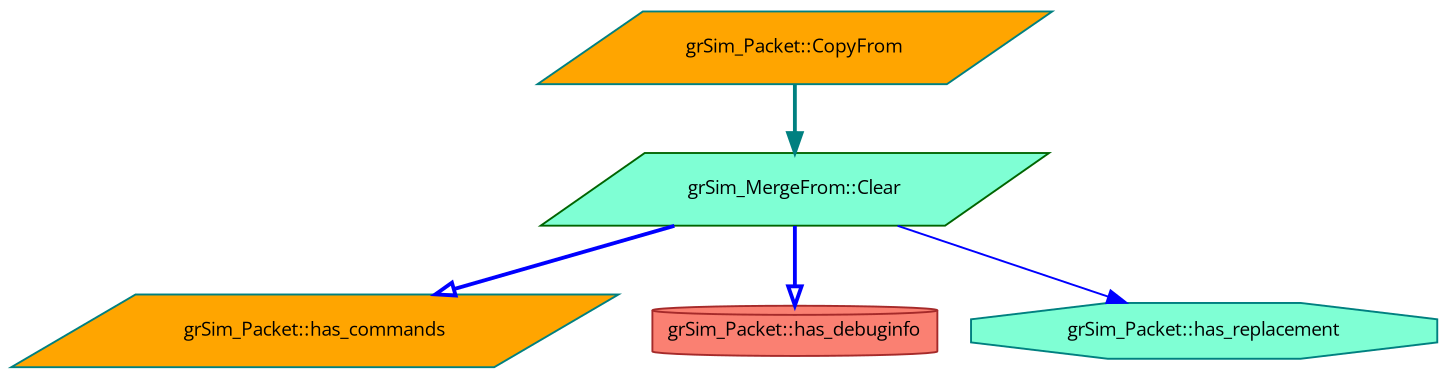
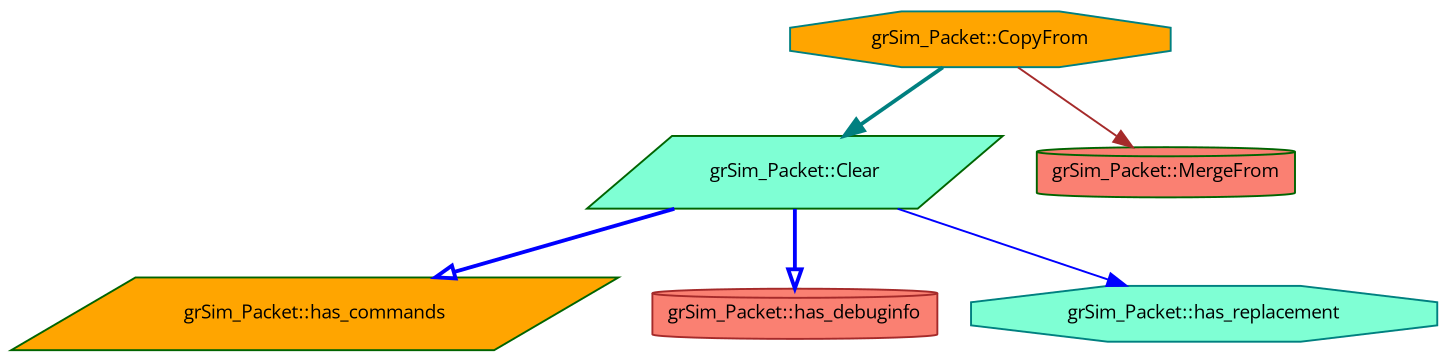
  digraph {
    fontname="Open Sans"
    rankdir=TB
    node [color=teal fillcolor=orange fontname="Open Sans" fontsize=10 shape=octagon style=filled]
    edge [arrowhead=normal color=blue fontname="Open Sans" fontsize=10 labelfontname=Helvetica labelfontsize=10 style=bold]
-   n1 [fontcolor=black height=0.2 label="grSim_Packet::CopyFrom" shape=parallelogram width=0.4]
-   n2 [color=darkgreen fillcolor=aquamarine height=0.2 label="grSim_MergeFrom::Clear" shape=parallelogram width=0.4]
-   n4 [height=0.2 label="grSim_Packet::has_commands" shape=parallelogram width=0.4]
+   n1 [fontcolor=black height=0.2 label="grSim_Packet::CopyFrom" width=0.4]
+   n2 [color=darkgreen fillcolor=aquamarine height=0.2 label="grSim_Packet::Clear" shape=parallelogram width=0.4]
+   n3 [color=darkgreen fillcolor=salmon height=0.2 label="grSim_Packet::MergeFrom" shape=cylinder width=0.4]
+   n4 [color=darkgreen height=0.2 label="grSim_Packet::has_commands" shape=parallelogram width=0.4]
    n5 [color=brown fillcolor=salmon height=0.2 label="grSim_Packet::has_debuginfo" shape=cylinder width=0.4]
    n6 [fillcolor=aquamarine height=0.2 label="grSim_Packet::has_replacement" width=0.4]
    n1 -> n2 [color=teal]
+   n1 -> n3 [color=brown style=solid]
    n2 -> n4 [arrowhead=onormal]
    n2 -> n5 [arrowhead=onormal]
    n2 -> n6 [style=solid]
  }
